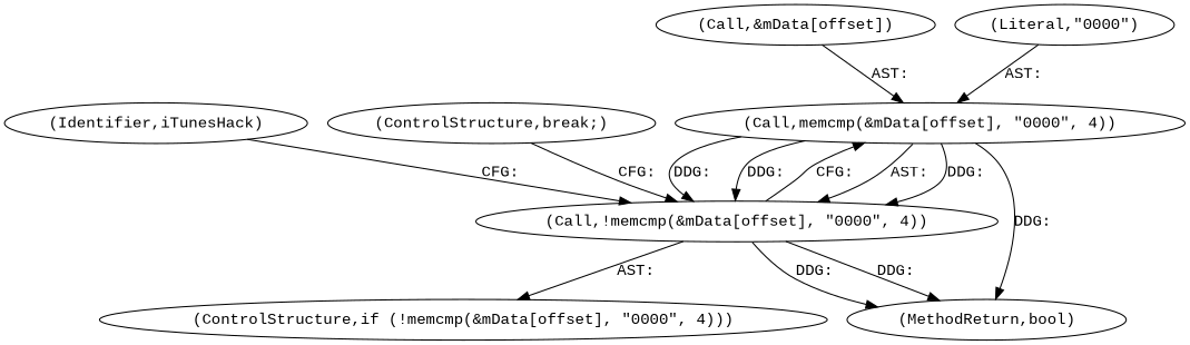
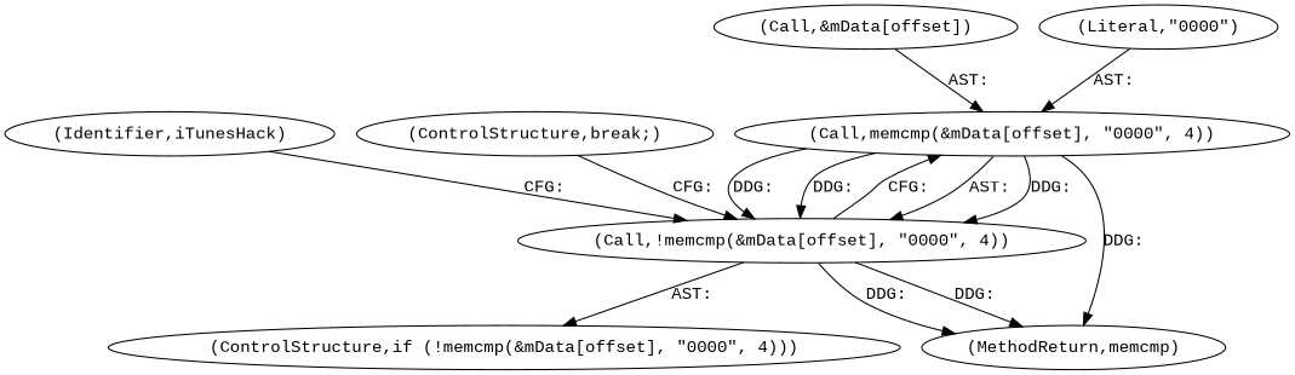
  digraph {
    fontname="Liberation Mono"
    node [fontname="Liberation Mono"]
    edge [fontname="Liberation Mono"]
    n1 [label="(Call,memcmp(&mData[offset], \"\0\0\0\0\", 4))"]
    n2 [label="(Call,!memcmp(&mData[offset], \"\0\0\0\0\", 4))"]
-   n3 [label="(MethodReturn,bool)"]
+   n3 [label="(MethodReturn,memcmp)"]
    n4 [label="(ControlStructure,if (!memcmp(&mData[offset], \"\0\0\0\0\", 4)))"]
    n5 [label="(Call,&mData[offset])"]
    n6 [label="(Identifier,iTunesHack)"]
    n7 [label="(ControlStructure,break;)"]
    n8 [label="(Literal,\"\0\0\0\0\")"]
    n1 -> n2 [label="AST: "]
    n1 -> n2 [label="DDG: "]
    n1 -> n2 [label="DDG: "]
    n1 -> n2 [label="DDG: "]
    n1 -> n3 [label="DDG: "]
    n2 -> n1 [label="CFG: "]
    n2 -> n3 [label="DDG: "]
    n2 -> n3 [label="DDG: "]
    n2 -> n4 [label="AST: "]
    n5 -> n1 [label="AST: "]
    n6 -> n2 [label="CFG: "]
    n7 -> n2 [label="CFG: "]
    n8 -> n1 [label="AST: "]
  }
